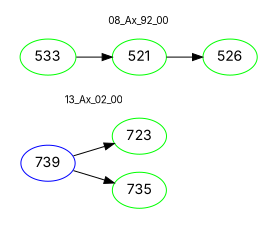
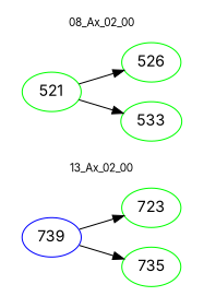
  digraph {
    fontname=Inter
    rankdir=LR
    node [color=green fontname=Inter]
    edge [color=black fontname=Inter]
    n1 [label=735]
    n2 [color=blue label=739]
    n3 [label=723]
    n4 [label=533]
    n5 [label=521]
    n6 [label=526]
    subgraph cluster_1 {
      color=white
      fontsize=10
      label="13_Ax_02_00"
      n1
      n2
      n3
    }
    subgraph cluster_2 {
      color=white
      fontsize=10
-     label="08_Ax_92_00"
+     label="08_Ax_02_00"
      n4
      n5
      n6
    }
    n2 -> n1
    n2 -> n3
-   n4 -> n5
+   n5 -> n4
    n5 -> n6
  }
